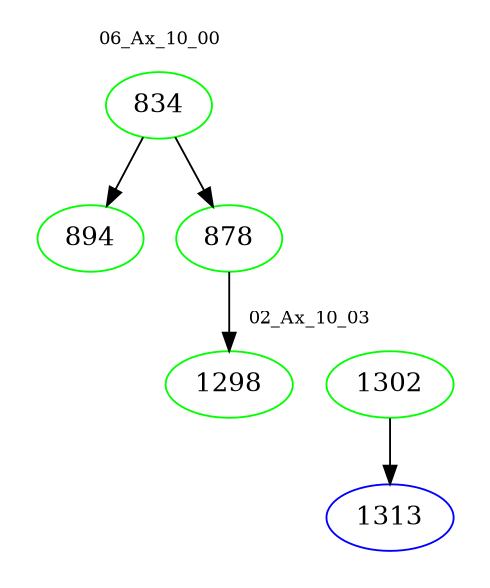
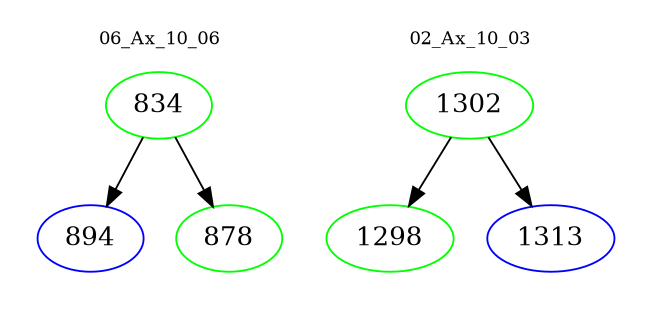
  digraph {
    node [color=green]
    edge [color=black]
    n1 [label=834]
-   n2 [label=894]
+   n2 [color=blue label=894]
    n3 [label=878]
    n4 [label=1302]
    n5 [label=1298]
    n6 [color=blue label=1313]
    subgraph cluster_1 {
      color=white
      fontsize=10
-     label="06_Ax_10_00"
+     label="06_Ax_10_06"
      n1
      n2
      n3
    }
    subgraph cluster_2 {
      color=white
      fontsize=10
      label="02_Ax_10_03"
      n4
      n5
      n6
    }
    n1 -> n2
    n1 -> n3
-   n3 -> n5
+   n4 -> n5
    n4 -> n6
  }
